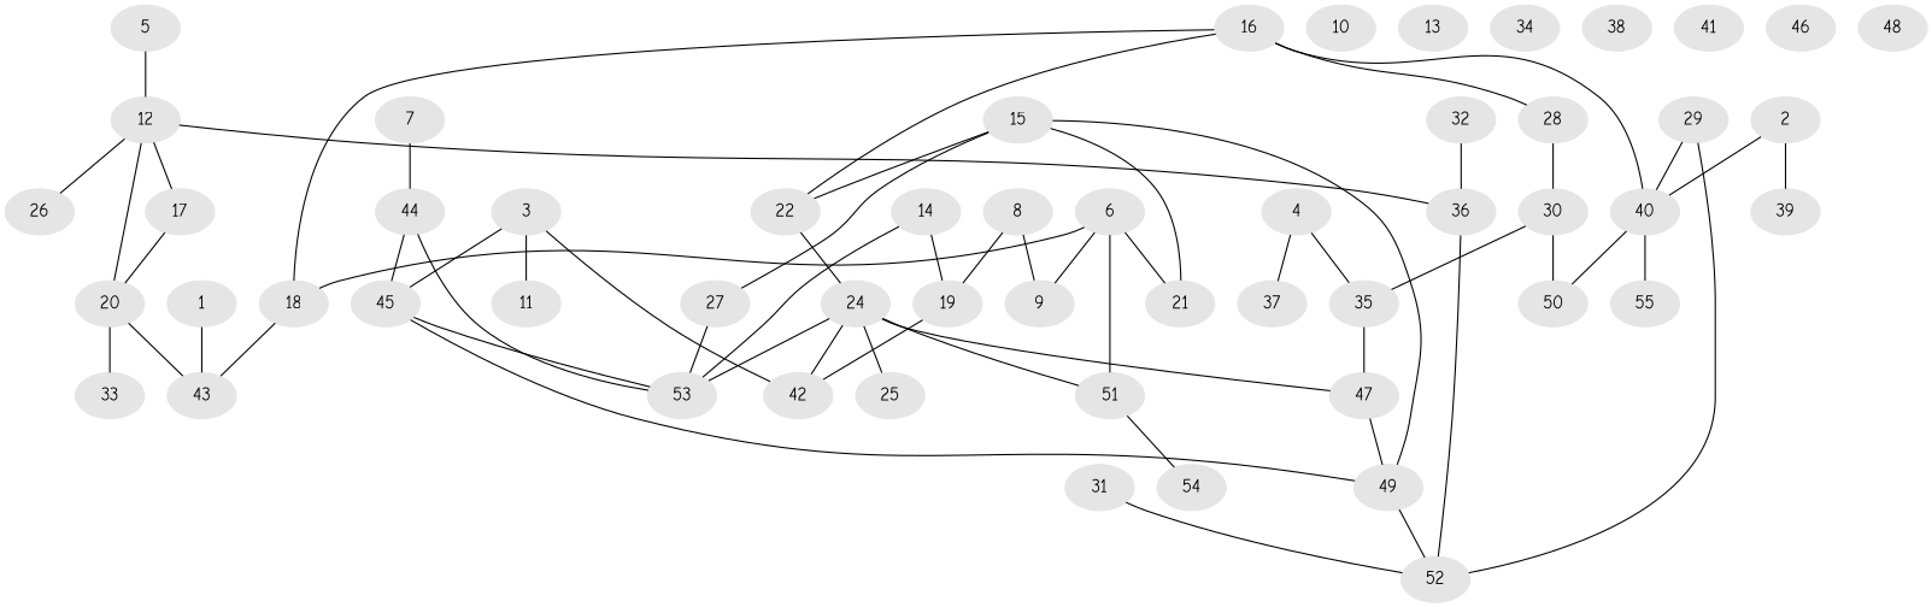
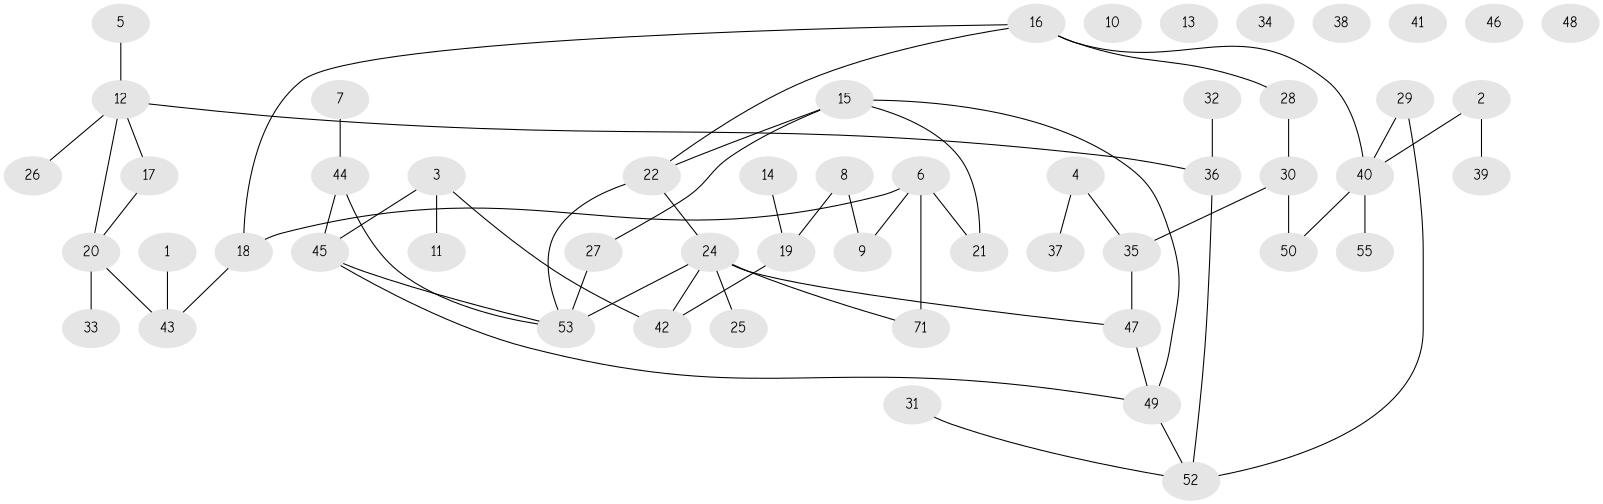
  graph {
    fontname="Comic Neue"
    node [color=gray90 fontname="Comic Neue" style=filled]
    edge [fontname="Comic Neue"]
    1
    43
    2
    39
    40
    50
    55
    3
    11
    42
    45
    53
    49
    4
    35
    37
    47
    5
    12
    17
    20
    26
    36
    6
    9
    18
    21
-   51
-   54
+   51 [label=71]
    7
    44
    8
    19
    10
    33
    52
    13
    14
    15
    22
    27
    24
    16
    28
    30
    25
    29
    31
    32
    34
    38
    41
    46
    48
    1 -- 43
    2 -- 39
    2 -- 40
    40 -- 50
    40 -- 55
    3 -- 11
    3 -- 42
    3 -- 45
    45 -- 53
    45 -- 49
    49 -- 52
    4 -- 35
    4 -- 37
    35 -- 47
    47 -- 49
    5 -- 12
    12 -- 17
    12 -- 20
    12 -- 26
    12 -- 36
    17 -- 20
    20 -- 43
    20 -- 33
    36 -- 52
    6 -- 9
    6 -- 18
    6 -- 21
    6 -- 51
    18 -- 43
-   51 -- 54
    7 -- 44
    44 -- 45
    44 -- 53
    8 -- 9
    8 -- 19
    19 -- 42
-   14 -- 53
+   22 -- 53
    14 -- 19
    15 -- 49
    15 -- 21
    15 -- 22
    15 -- 27
    22 -- 24
    27 -- 53
    24 -- 42
    24 -- 53
    24 -- 47
    24 -- 51
    24 -- 25
    16 -- 40
    16 -- 18
    16 -- 22
    16 -- 28
    28 -- 30
    30 -- 50
    30 -- 35
    29 -- 40
    29 -- 52
    31 -- 52
    32 -- 36
  }
